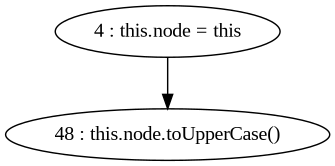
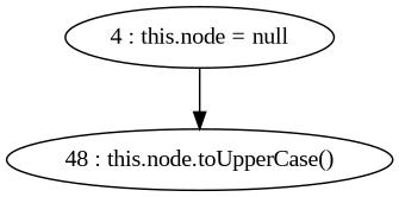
  digraph {
    fontname="Liberation Serif"
    node [fontname="Liberation Serif"]
-   "4 : this.node = null" [label="4 : this.node = this"]
+   "4 : this.node = null"
    "48 : this.node.toUpperCase()"
    "4 : this.node = null" -> "48 : this.node.toUpperCase()" [fontname="Liberation Serif"]
  }
